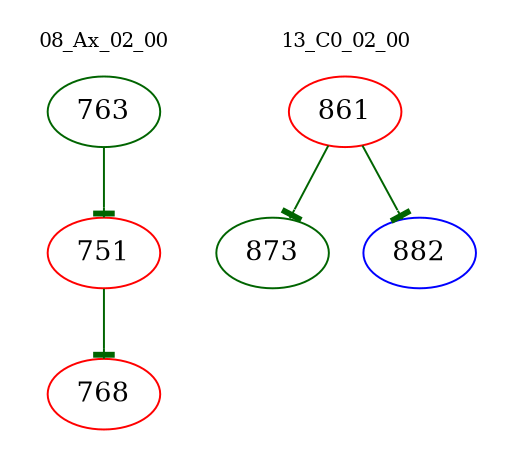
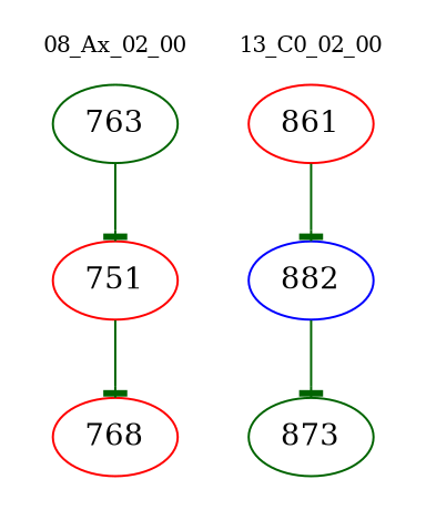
  digraph {
    node [color=red]
    edge [arrowhead=tee color=darkgreen]
    n1 [label=751]
    n2 [color=darkgreen label=763]
    n3 [label=768]
    n4 [label=861]
    n5 [color=darkgreen label=873]
    n6 [color=blue label=882]
    subgraph cluster_1 {
      color=white
      fontsize=10
      label="08_Ax_02_00"
      n1
      n2
      n3
    }
    subgraph cluster_2 {
      color=white
      fontsize=10
      label="13_C0_02_00"
      n4
      n5
      n6
    }
    n1 -> n3
    n2 -> n1
-   n4 -> n5
+   n6 -> n5
    n4 -> n6
  }
